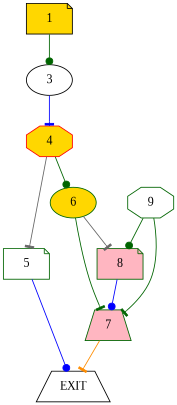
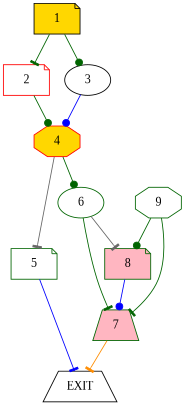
  digraph {
    fontname="Liberation Serif"
    node [color=darkgreen fillcolor=white fontname="Liberation Serif" shape=note style=filled]
    edge [arrowhead=dot color=darkgreen fontname="Liberation Serif"]
    1 [color=black fillcolor=gold]
+   2 [color=red]
    3 [color=black shape=ellipse]
    n4 [color=black label=EXIT shape=trapezium]
    4 [color=red fillcolor=gold shape=octagon]
    5
-   6 [fillcolor=gold shape=ellipse]
+   6 [shape=ellipse]
    7 [fillcolor=lightpink shape=trapezium]
    8 [fillcolor=lightpink]
    9 [shape=octagon]
+   1 -> 2 [arrowhead=tee]
    1 -> 3
-   3 -> 4 [arrowhead=tee color=blue]
+   2 -> 4
+   3 -> 4 [color=blue]
    4 -> 5 [arrowhead=tee color=gray40]
    4 -> 6
-   5 -> n4 [color=blue]
+   5 -> n4 [arrowhead=tee color=blue]
    6 -> 7 [arrowhead=tee]
    6 -> 8 [arrowhead=tee color=gray40]
    7 -> n4 [arrowhead=tee color=darkorange]
    8 -> 7 [color=blue]
    9 -> 7 [arrowhead=tee]
    9 -> 8
  }
